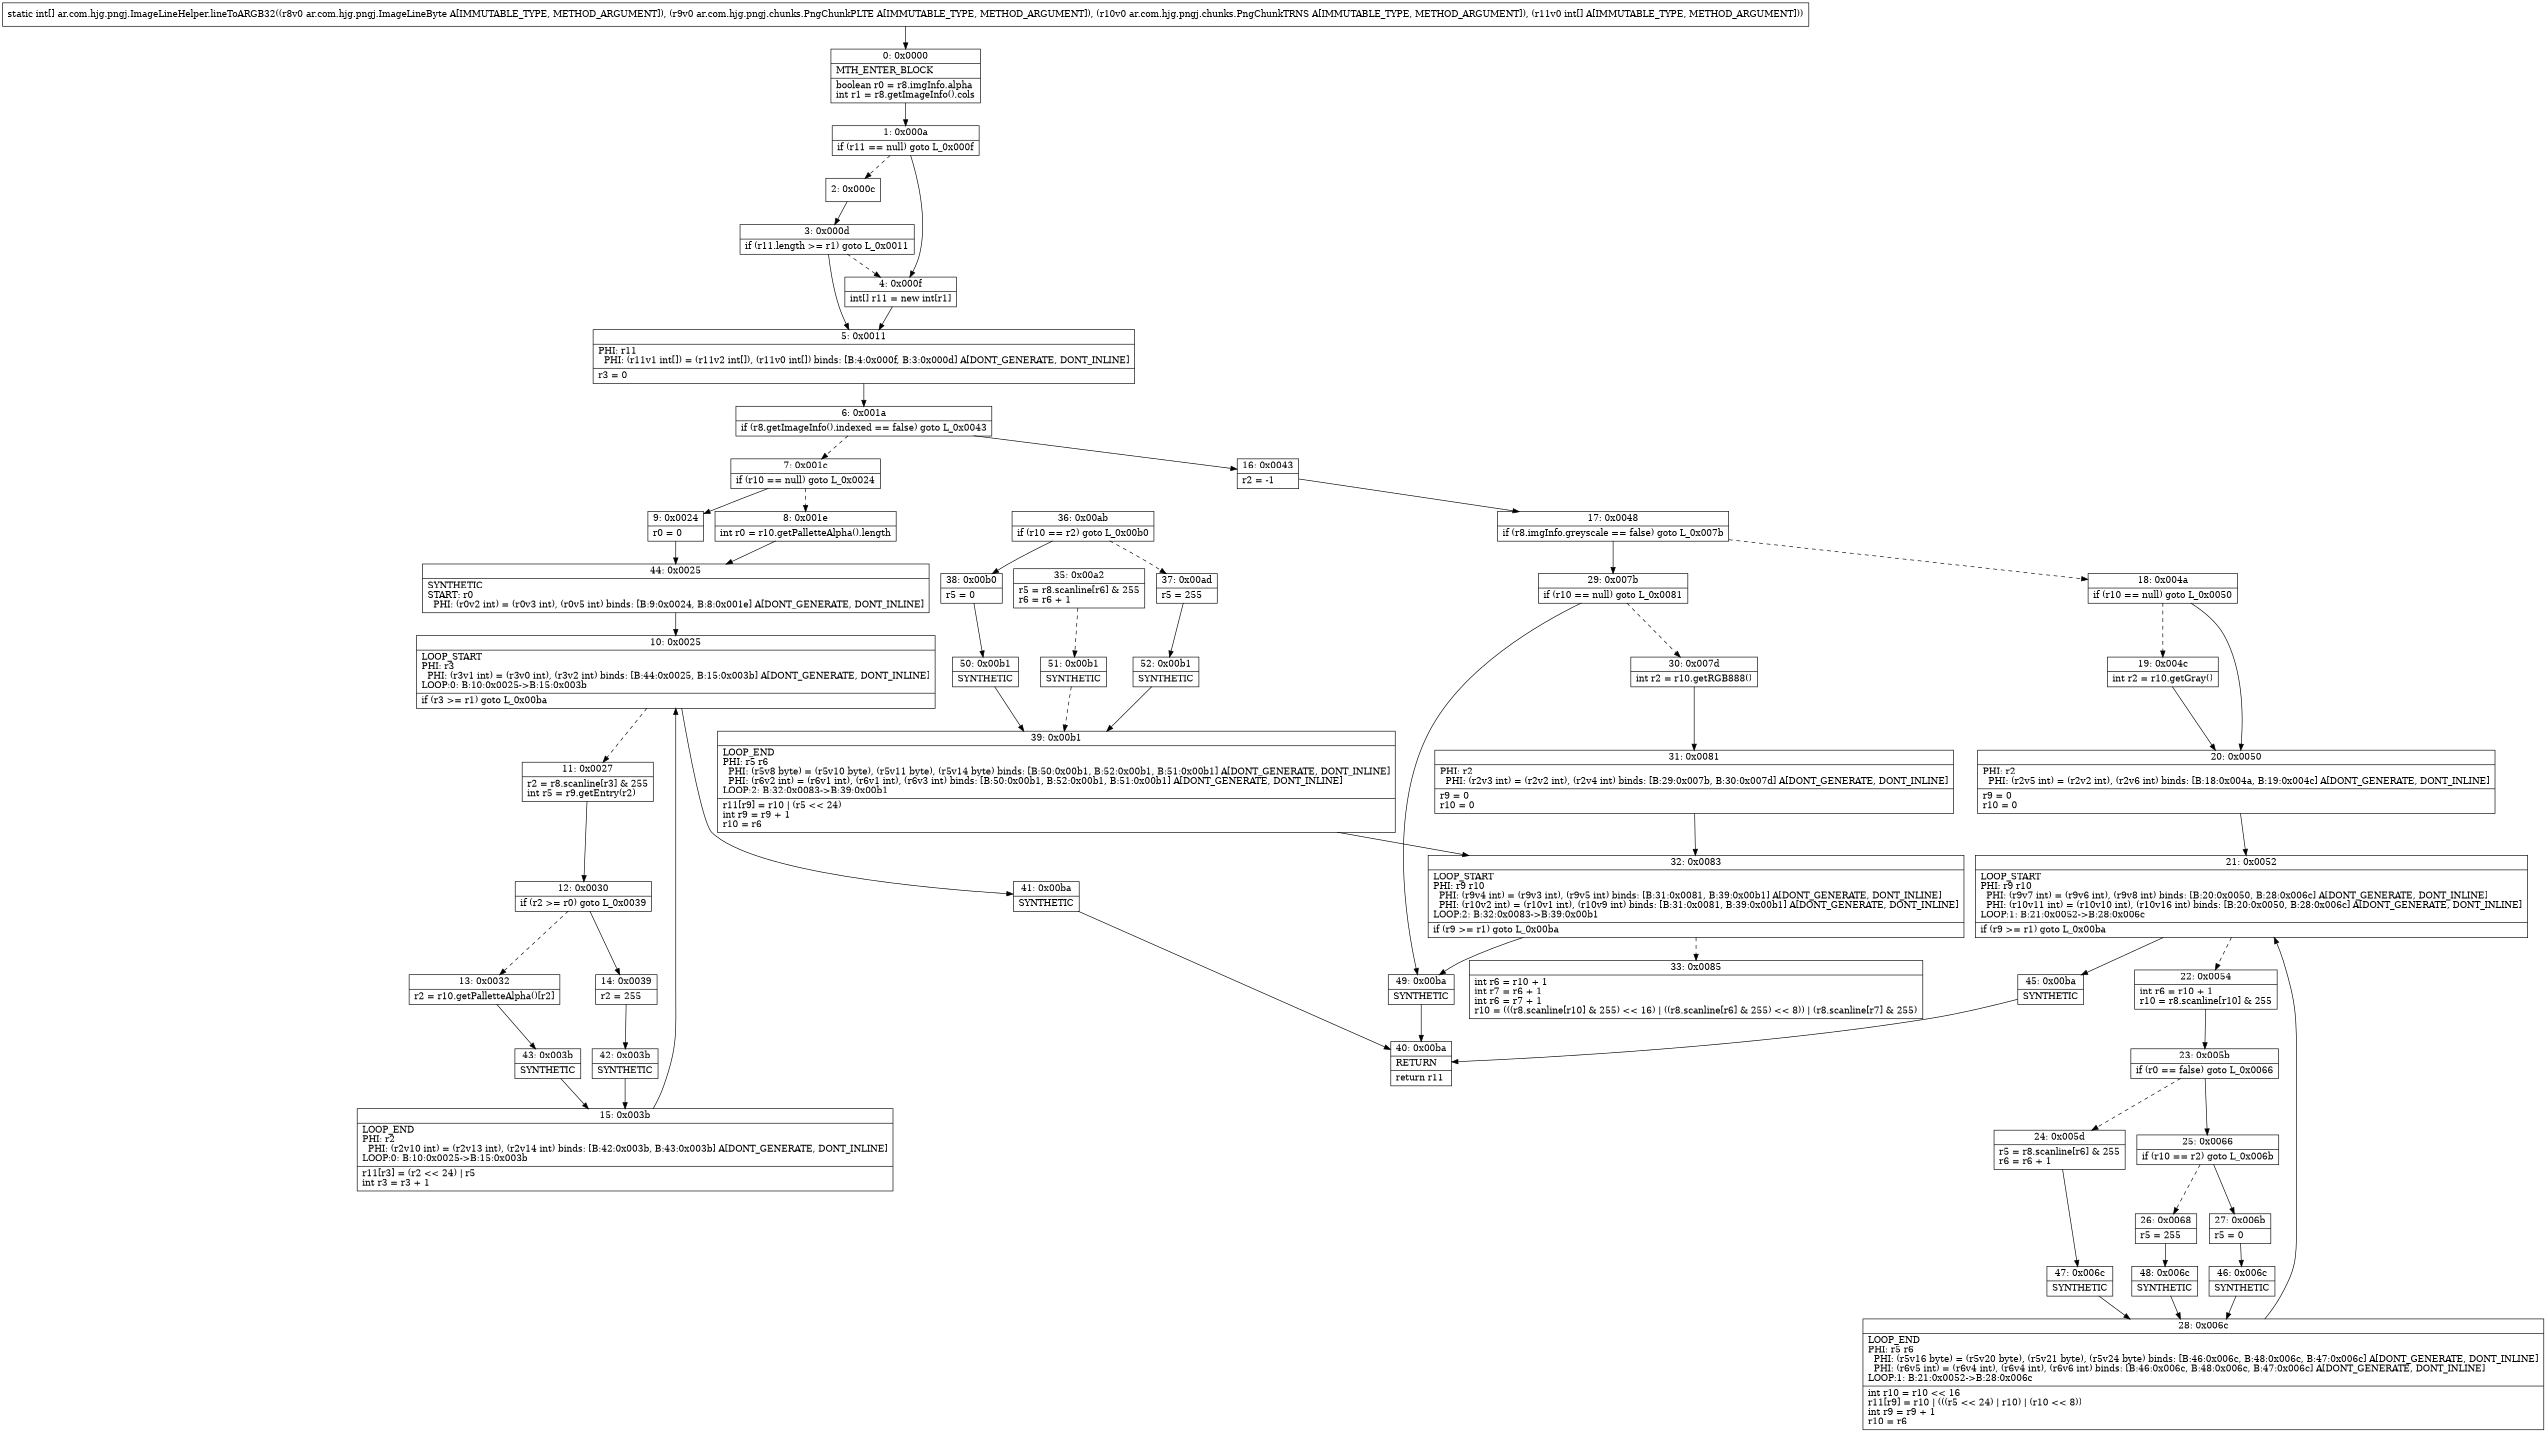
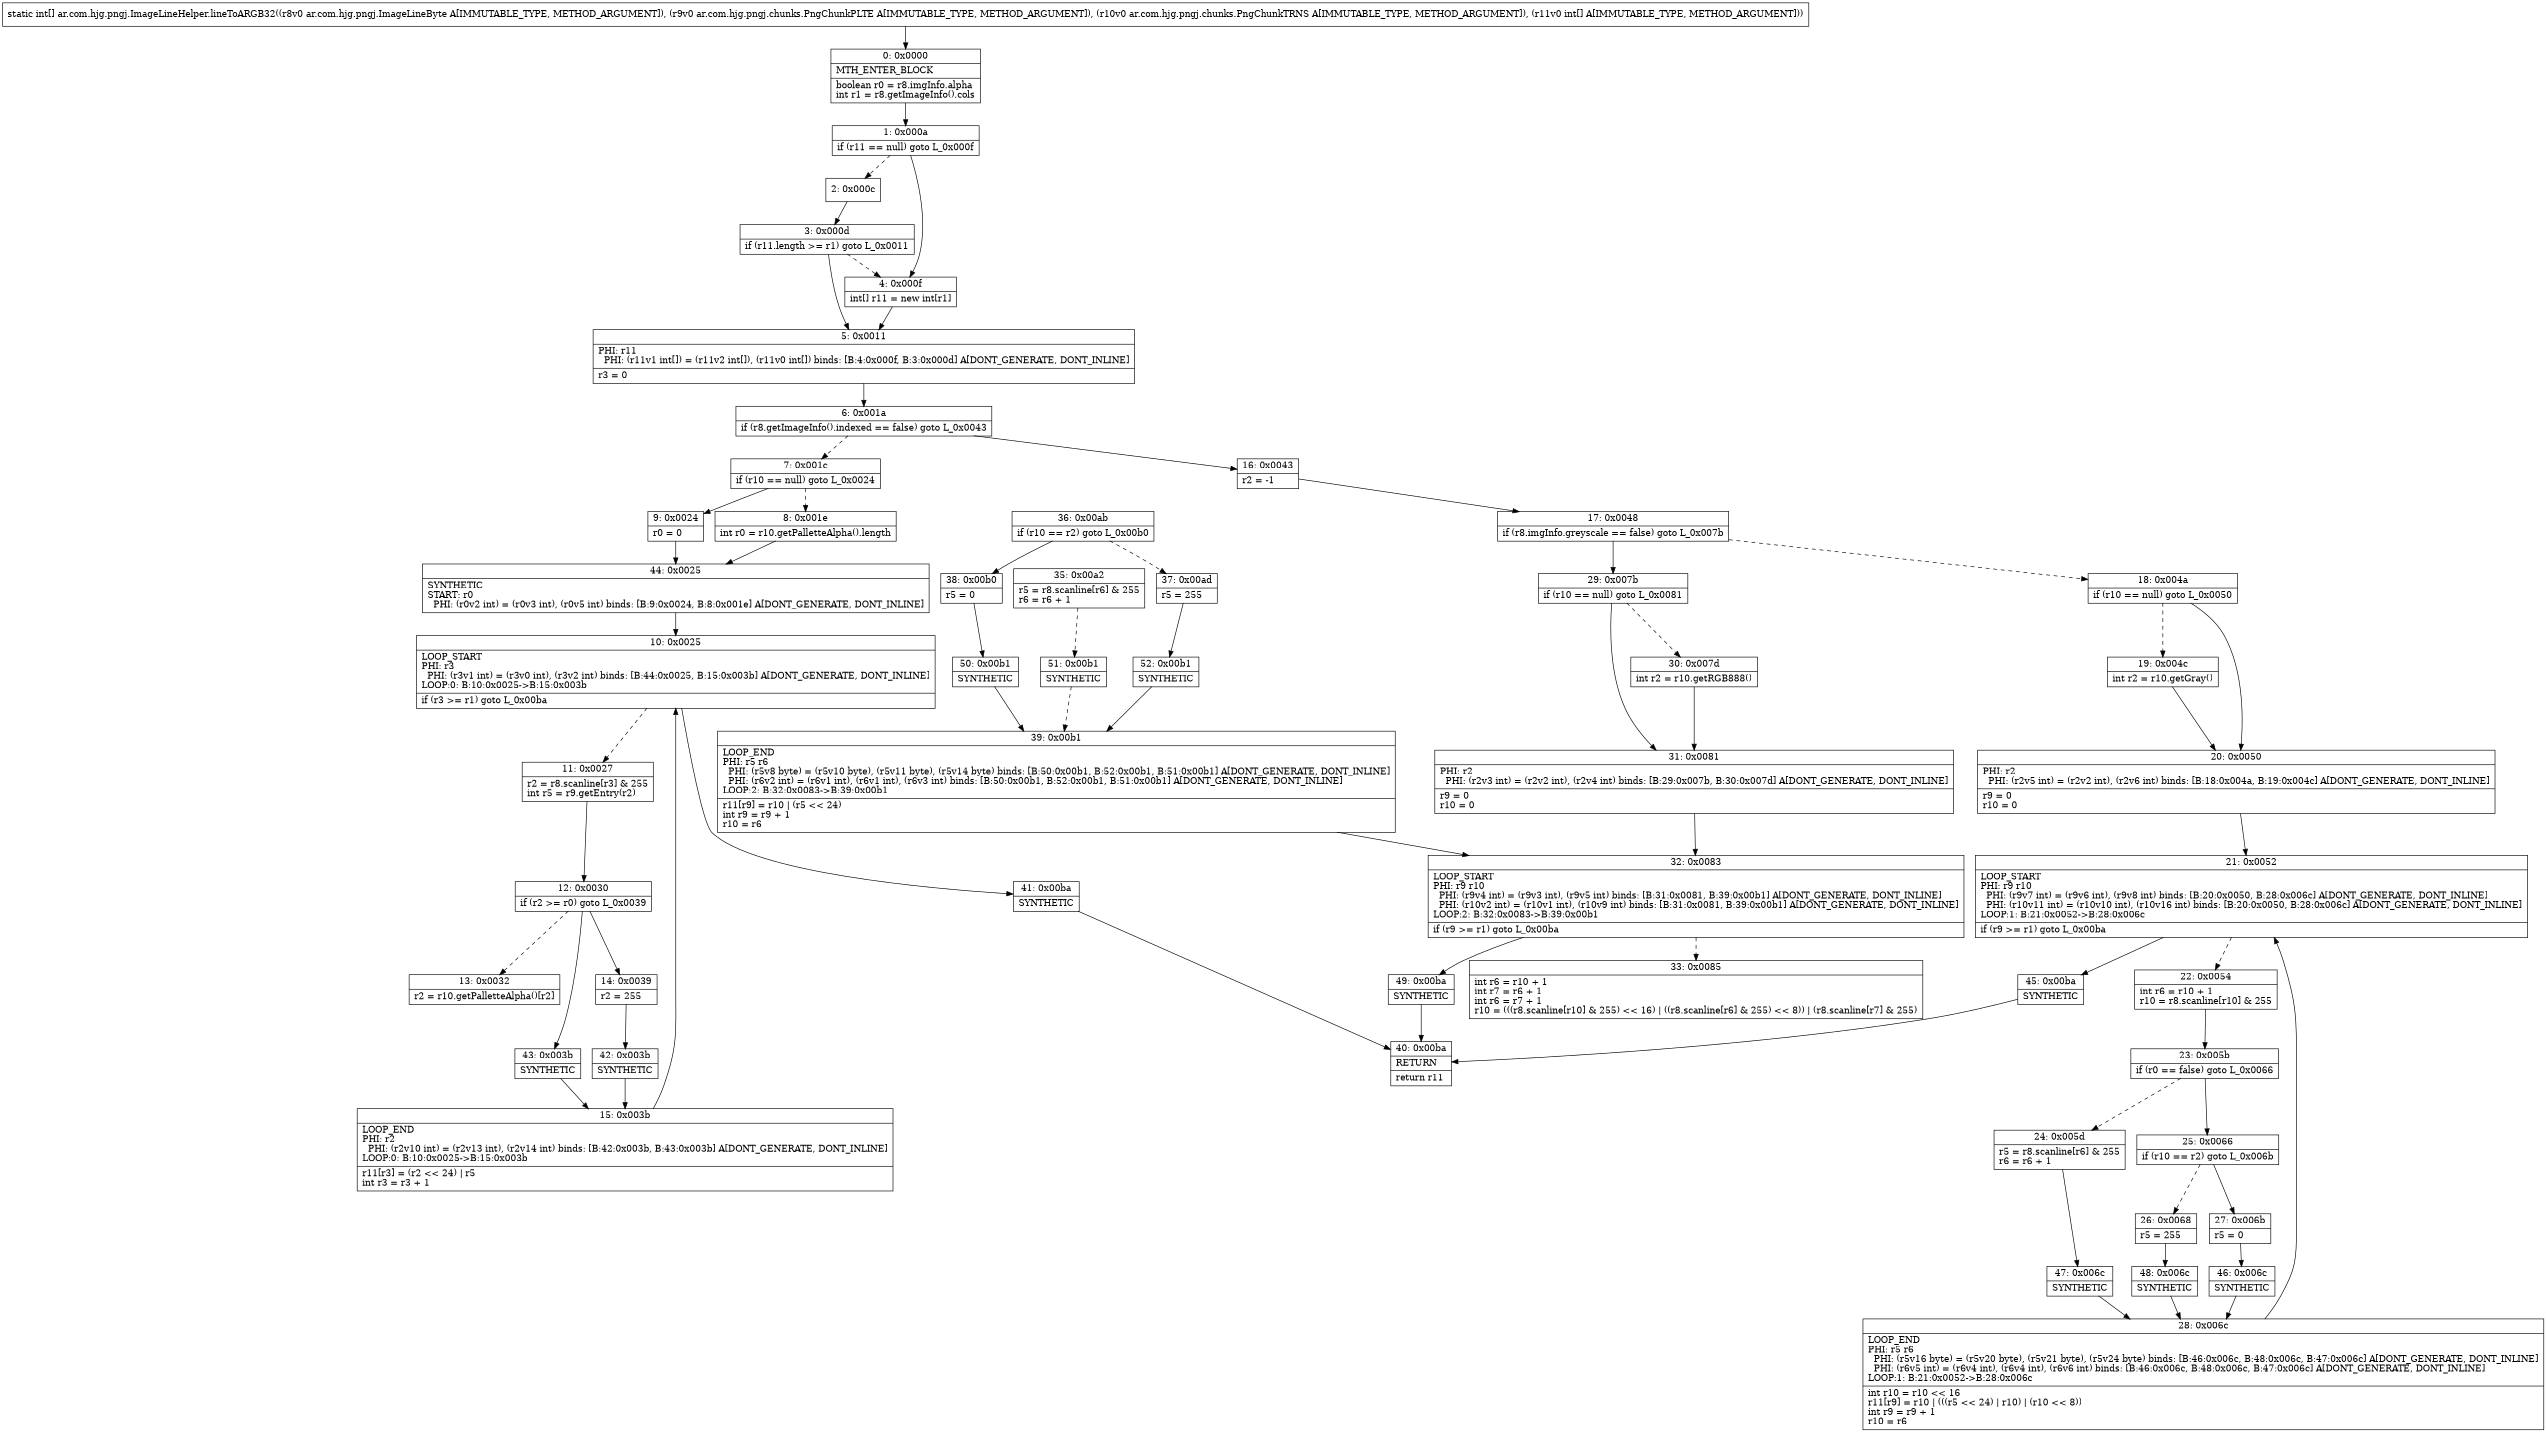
  digraph {
    node [shape=record]
    n1 [label="{0\:\ 0x0000|MTH_ENTER_BLOCK\l|boolean r0 = r8.imgInfo.alpha\lint r1 = r8.getImageInfo().cols\l}"]
    n2 [label="{1\:\ 0x000a|if (r11 == null) goto L_0x000f\l}"]
    n3 [label="{2\:\ 0x000c}"]
    n4 [label="{4\:\ 0x000f|int[] r11 = new int[r1]\l}"]
    n5 [label="{3\:\ 0x000d|if (r11.length \>= r1) goto L_0x0011\l}"]
    n6 [label="{5\:\ 0x0011|PHI: r11 \l  PHI: (r11v1 int[]) = (r11v2 int[]), (r11v0 int[]) binds: [B:4:0x000f, B:3:0x000d] A[DONT_GENERATE, DONT_INLINE]\l|r3 = 0\l}"]
    n7 [label="{6\:\ 0x001a|if (r8.getImageInfo().indexed == false) goto L_0x0043\l}"]
    n8 [label="{7\:\ 0x001c|if (r10 == null) goto L_0x0024\l}"]
    n9 [label="{16\:\ 0x0043|r2 = \-1\l}"]
    n10 [label="{8\:\ 0x001e|int r0 = r10.getPalletteAlpha().length\l}"]
    n11 [label="{9\:\ 0x0024|r0 = 0\l}"]
    n12 [label="{17\:\ 0x0048|if (r8.imgInfo.greyscale == false) goto L_0x007b\l}"]
    n13 [label="{44\:\ 0x0025|SYNTHETIC\lSTART: r0 \l  PHI: (r0v2 int) = (r0v3 int), (r0v5 int) binds: [B:9:0x0024, B:8:0x001e] A[DONT_GENERATE, DONT_INLINE]\l}"]
    n14 [label="{10\:\ 0x0025|LOOP_START\lPHI: r3 \l  PHI: (r3v1 int) = (r3v0 int), (r3v2 int) binds: [B:44:0x0025, B:15:0x003b] A[DONT_GENERATE, DONT_INLINE]\lLOOP:0: B:10:0x0025\-\>B:15:0x003b\l|if (r3 \>= r1) goto L_0x00ba\l}"]
    n15 [label="{11\:\ 0x0027|r2 = r8.scanline[r3] & 255\lint r5 = r9.getEntry(r2)\l}"]
    n16 [label="{41\:\ 0x00ba|SYNTHETIC\l}"]
    n17 [label="{12\:\ 0x0030|if (r2 \>= r0) goto L_0x0039\l}"]
    n18 [label="{40\:\ 0x00ba|RETURN\l|return r11\l}"]
    n19 [label="{13\:\ 0x0032|r2 = r10.getPalletteAlpha()[r2]\l}"]
    n20 [label="{14\:\ 0x0039|r2 = 255\l}"]
    n21 [label="{43\:\ 0x003b|SYNTHETIC\l}"]
    n22 [label="{42\:\ 0x003b|SYNTHETIC\l}"]
    n23 [label="{15\:\ 0x003b|LOOP_END\lPHI: r2 \l  PHI: (r2v10 int) = (r2v13 int), (r2v14 int) binds: [B:42:0x003b, B:43:0x003b] A[DONT_GENERATE, DONT_INLINE]\lLOOP:0: B:10:0x0025\-\>B:15:0x003b\l|r11[r3] = (r2 \<\< 24) \| r5\lint r3 = r3 + 1\l}"]
    n24 [label="{18\:\ 0x004a|if (r10 == null) goto L_0x0050\l}"]
    n25 [label="{29\:\ 0x007b|if (r10 == null) goto L_0x0081\l}"]
    n26 [label="{19\:\ 0x004c|int r2 = r10.getGray()\l}"]
    n27 [label="{20\:\ 0x0050|PHI: r2 \l  PHI: (r2v5 int) = (r2v2 int), (r2v6 int) binds: [B:18:0x004a, B:19:0x004c] A[DONT_GENERATE, DONT_INLINE]\l|r9 = 0\lr10 = 0\l}"]
    n28 [label="{30\:\ 0x007d|int r2 = r10.getRGB888()\l}"]
    n29 [label="{31\:\ 0x0081|PHI: r2 \l  PHI: (r2v3 int) = (r2v2 int), (r2v4 int) binds: [B:29:0x007b, B:30:0x007d] A[DONT_GENERATE, DONT_INLINE]\l|r9 = 0\lr10 = 0\l}"]
    n30 [label="{21\:\ 0x0052|LOOP_START\lPHI: r9 r10 \l  PHI: (r9v7 int) = (r9v6 int), (r9v8 int) binds: [B:20:0x0050, B:28:0x006c] A[DONT_GENERATE, DONT_INLINE]\l  PHI: (r10v11 int) = (r10v10 int), (r10v16 int) binds: [B:20:0x0050, B:28:0x006c] A[DONT_GENERATE, DONT_INLINE]\lLOOP:1: B:21:0x0052\-\>B:28:0x006c\l|if (r9 \>= r1) goto L_0x00ba\l}"]
    n31 [label="{22\:\ 0x0054|int r6 = r10 + 1\lr10 = r8.scanline[r10] & 255\l}"]
    n32 [label="{45\:\ 0x00ba|SYNTHETIC\l}"]
    n33 [label="{23\:\ 0x005b|if (r0 == false) goto L_0x0066\l}"]
    n34 [label="{24\:\ 0x005d|r5 = r8.scanline[r6] & 255\lr6 = r6 + 1\l}"]
    n35 [label="{25\:\ 0x0066|if (r10 == r2) goto L_0x006b\l}"]
    n36 [label="{47\:\ 0x006c|SYNTHETIC\l}"]
    n37 [label="{26\:\ 0x0068|r5 = 255\l}"]
    n38 [label="{27\:\ 0x006b|r5 = 0\l}"]
    n39 [label="{28\:\ 0x006c|LOOP_END\lPHI: r5 r6 \l  PHI: (r5v16 byte) = (r5v20 byte), (r5v21 byte), (r5v24 byte) binds: [B:46:0x006c, B:48:0x006c, B:47:0x006c] A[DONT_GENERATE, DONT_INLINE]\l  PHI: (r6v5 int) = (r6v4 int), (r6v4 int), (r6v6 int) binds: [B:46:0x006c, B:48:0x006c, B:47:0x006c] A[DONT_GENERATE, DONT_INLINE]\lLOOP:1: B:21:0x0052\-\>B:28:0x006c\l|int r10 = r10 \<\< 16\lr11[r9] = r10 \| (((r5 \<\< 24) \| r10) \| (r10 \<\< 8))\lint r9 = r9 + 1\lr10 = r6\l}"]
    n40 [label="{48\:\ 0x006c|SYNTHETIC\l}"]
    n41 [label="{46\:\ 0x006c|SYNTHETIC\l}"]
    n42 [label="{32\:\ 0x0083|LOOP_START\lPHI: r9 r10 \l  PHI: (r9v4 int) = (r9v3 int), (r9v5 int) binds: [B:31:0x0081, B:39:0x00b1] A[DONT_GENERATE, DONT_INLINE]\l  PHI: (r10v2 int) = (r10v1 int), (r10v9 int) binds: [B:31:0x0081, B:39:0x00b1] A[DONT_GENERATE, DONT_INLINE]\lLOOP:2: B:32:0x0083\-\>B:39:0x00b1\l|if (r9 \>= r1) goto L_0x00ba\l}"]
    n43 [label="{33\:\ 0x0085|int r6 = r10 + 1\lint r7 = r6 + 1\lint r6 = r7 + 1\lr10 = (((r8.scanline[r10] & 255) \<\< 16) \| ((r8.scanline[r6] & 255) \<\< 8)) \| (r8.scanline[r7] & 255)\l}"]
    n44 [label="{49\:\ 0x00ba|SYNTHETIC\l}"]
    n45 [label="{35\:\ 0x00a2|r5 = r8.scanline[r6] & 255\lr6 = r6 + 1\l}"]
    n46 [label="{51\:\ 0x00b1|SYNTHETIC\l}"]
    n47 [label="{36\:\ 0x00ab|if (r10 == r2) goto L_0x00b0\l}"]
    n48 [label="{37\:\ 0x00ad|r5 = 255\l}"]
    n49 [label="{38\:\ 0x00b0|r5 = 0\l}"]
    n50 [label="{39\:\ 0x00b1|LOOP_END\lPHI: r5 r6 \l  PHI: (r5v8 byte) = (r5v10 byte), (r5v11 byte), (r5v14 byte) binds: [B:50:0x00b1, B:52:0x00b1, B:51:0x00b1] A[DONT_GENERATE, DONT_INLINE]\l  PHI: (r6v2 int) = (r6v1 int), (r6v1 int), (r6v3 int) binds: [B:50:0x00b1, B:52:0x00b1, B:51:0x00b1] A[DONT_GENERATE, DONT_INLINE]\lLOOP:2: B:32:0x0083\-\>B:39:0x00b1\l|r11[r9] = r10 \| (r5 \<\< 24)\lint r9 = r9 + 1\lr10 = r6\l}"]
    n51 [label="{52\:\ 0x00b1|SYNTHETIC\l}"]
    n52 [label="{50\:\ 0x00b1|SYNTHETIC\l}"]
    n53 [label="{static int[] ar.com.hjg.pngj.ImageLineHelper.lineToARGB32((r8v0 ar.com.hjg.pngj.ImageLineByte A[IMMUTABLE_TYPE, METHOD_ARGUMENT]), (r9v0 ar.com.hjg.pngj.chunks.PngChunkPLTE A[IMMUTABLE_TYPE, METHOD_ARGUMENT]), (r10v0 ar.com.hjg.pngj.chunks.PngChunkTRNS A[IMMUTABLE_TYPE, METHOD_ARGUMENT]), (r11v0 int[] A[IMMUTABLE_TYPE, METHOD_ARGUMENT])) }"]
    n1 -> n2
    n2 -> n3 [style=dashed]
    n2 -> n4
    n3 -> n5
    n4 -> n6
    n5 -> n4 [style=dashed]
    n5 -> n6
    n6 -> n7
    n7 -> n8 [style=dashed]
    n7 -> n9
    n8 -> n10 [style=dashed]
    n8 -> n11
    n9 -> n12
    n10 -> n13
    n11 -> n13
    n12 -> n24 [style=dashed]
    n12 -> n25
    n13 -> n14
    n14 -> n15 [style=dashed]
    n14 -> n16
    n15 -> n17
    n16 -> n18
    n17 -> n19 [style=dashed]
    n17 -> n20
-   n19 -> n21
+   n17 -> n21
    n20 -> n22
    n21 -> n23
    n22 -> n23
    n23 -> n14
    n24 -> n26 [style=dashed]
    n24 -> n27
    n25 -> n28 [style=dashed]
-   n25 -> n44
+   n25 -> n29
    n26 -> n27
    n27 -> n30
    n28 -> n29
    n29 -> n42
    n30 -> n31 [style=dashed]
    n30 -> n32
    n31 -> n33
    n32 -> n18
    n33 -> n34 [style=dashed]
    n33 -> n35
    n34 -> n36
    n35 -> n37 [style=dashed]
    n35 -> n38
    n36 -> n39
    n37 -> n40
    n38 -> n41
    n39 -> n30
    n40 -> n39
    n41 -> n39
    n42 -> n43 [style=dashed]
    n42 -> n44
    n44 -> n18
    n45 -> n46 [style=dashed]
    n46 -> n50 [style=dashed]
    n47 -> n48 [style=dashed]
    n47 -> n49
    n48 -> n51
    n49 -> n52
    n50 -> n42
    n51 -> n50
    n52 -> n50
    n53 -> n1
  }
